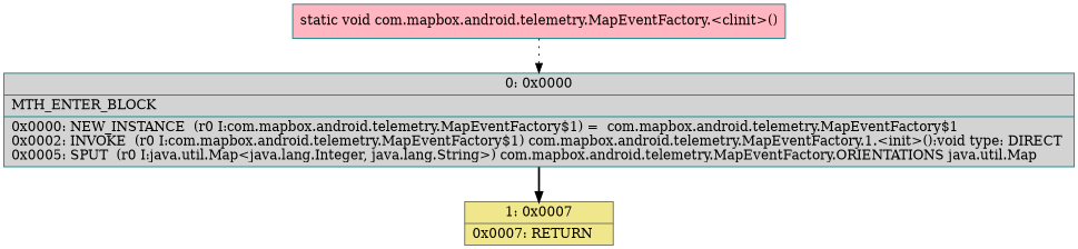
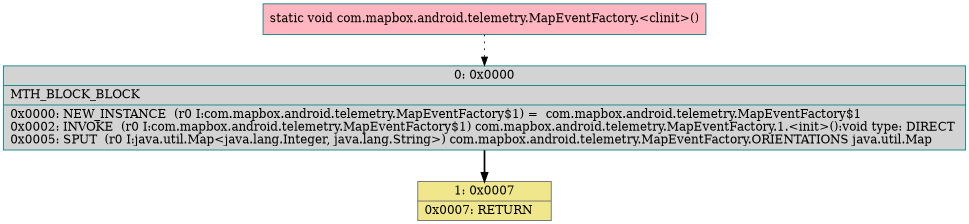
  digraph {
    node [shape=record style=filled color=teal]
-   n1 [label="{0\:\ 0x0000|MTH_ENTER_BLOCK\l|0x0000: NEW_INSTANCE  (r0 I:com.mapbox.android.telemetry.MapEventFactory$1) =  com.mapbox.android.telemetry.MapEventFactory$1 \l0x0002: INVOKE  (r0 I:com.mapbox.android.telemetry.MapEventFactory$1) com.mapbox.android.telemetry.MapEventFactory.1.\<init\>():void type: DIRECT \l0x0005: SPUT  (r0 I:java.util.Map\<java.lang.Integer, java.lang.String\>) com.mapbox.android.telemetry.MapEventFactory.ORIENTATIONS java.util.Map \l}" fillcolor=lightgrey]
+   n1 [label="{0\:\ 0x0000|MTH_BLOCK_BLOCK\l|0x0000: NEW_INSTANCE  (r0 I:com.mapbox.android.telemetry.MapEventFactory$1) =  com.mapbox.android.telemetry.MapEventFactory$1 \l0x0002: INVOKE  (r0 I:com.mapbox.android.telemetry.MapEventFactory$1) com.mapbox.android.telemetry.MapEventFactory.1.\<init\>():void type: DIRECT \l0x0005: SPUT  (r0 I:java.util.Map\<java.lang.Integer, java.lang.String\>) com.mapbox.android.telemetry.MapEventFactory.ORIENTATIONS java.util.Map \l}" fillcolor=lightgrey]
    n2 [label="{1\:\ 0x0007|0x0007: RETURN   \l}" fillcolor=khaki color=gray40]
    n3 [label="{static void com.mapbox.android.telemetry.MapEventFactory.\<clinit\>() }" fillcolor=lightpink]
    n1 -> n2 [style=bold]
    n3 -> n1 [style=dotted]
  }
